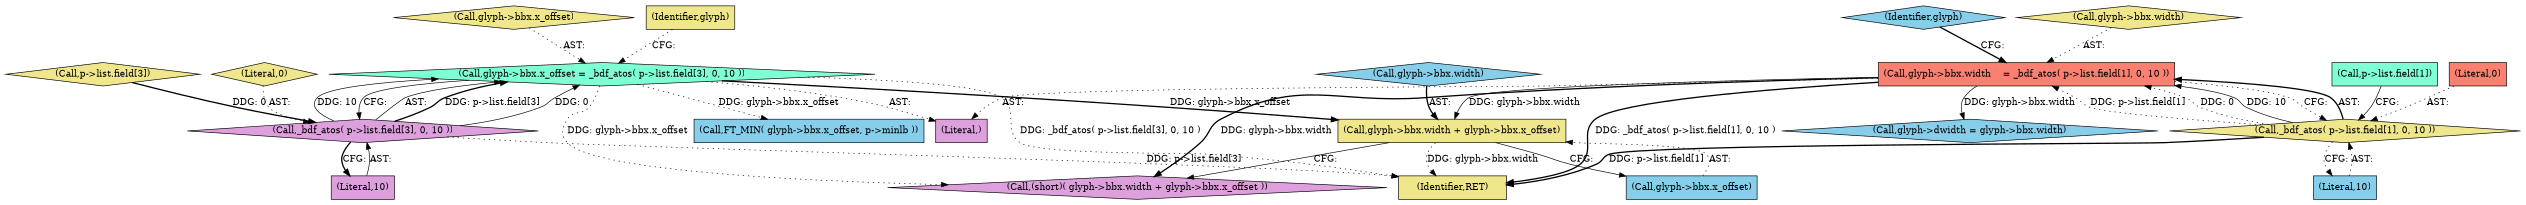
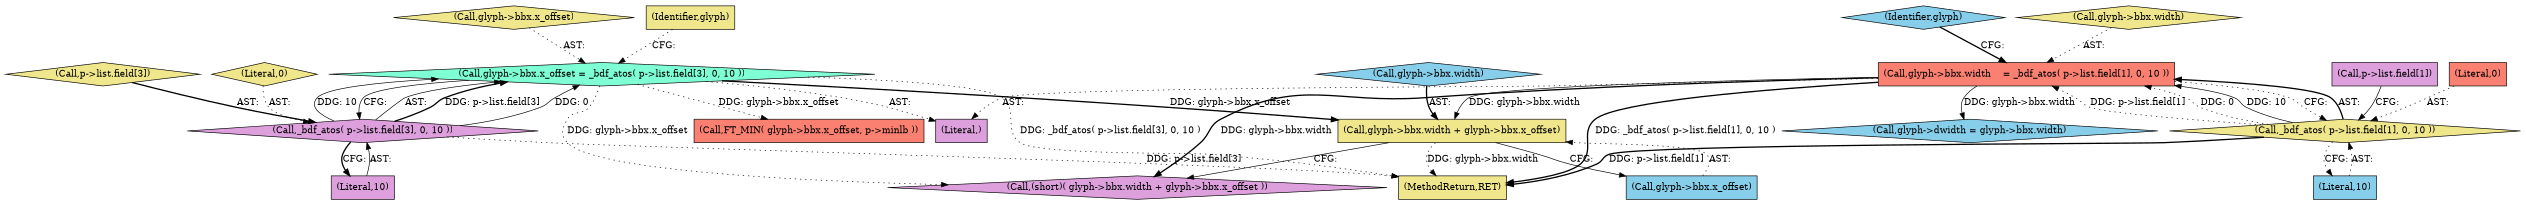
  digraph {
    node [fillcolor=khaki shape=box style=filled]
    edge [style=dotted]
    n1 [label="(Call,glyph->bbx.width + glyph->bbx.x_offset)"]
    n2 [fillcolor=plum label="(Call,(short)( glyph->bbx.width + glyph->bbx.x_offset ))" shape=diamond]
    n3 [fillcolor=skyblue label="(Call,glyph->bbx.x_offset)"]
-   n4 [label="(Identifier,RET)"]
+   n4 [label="(MethodReturn,RET)"]
    n5 [fillcolor=salmon label="(Call,glyph->bbx.width    = _bdf_atos( p->list.field[1], 0, 10 ))"]
    n6 [label="(Call,_bdf_atos( p->list.field[1], 0, 10 ))" shape=diamond]
    n7 [fillcolor=skyblue label="(Call,glyph->dwidth = glyph->bbx.width)" shape=diamond]
    n8 [fillcolor=plum label="(Literal,)"]
    n9 [fillcolor=skyblue label="(Literal,10)"]
    n10 [fillcolor=aquamarine label="(Call,glyph->bbx.x_offset = _bdf_atos( p->list.field[3], 0, 10 ))" shape=diamond]
    n11 [fillcolor=plum label="(Call,_bdf_atos( p->list.field[3], 0, 10 ))" shape=diamond]
-   n12 [fillcolor=skyblue label="(Call,FT_MIN( glyph->bbx.x_offset, p->minlb ))"]
+   n12 [fillcolor=salmon label="(Call,FT_MIN( glyph->bbx.x_offset, p->minlb ))"]
    n13 [fillcolor=plum label="(Literal,10)"]
-   n14 [fillcolor=aquamarine label="(Call,p->list.field[1])"]
+   n14 [fillcolor=plum label="(Call,p->list.field[1])"]
    n15 [fillcolor=skyblue label="(Identifier,glyph)" shape=diamond]
    n16 [label="(Literal,0)" shape=diamond]
    n17 [label="(Call,p->list.field[3])" shape=diamond]
    n18 [label="(Call,glyph->bbx.x_offset)" shape=diamond]
    n19 [fillcolor=skyblue label="(Call,glyph->bbx.width)" shape=diamond]
    n20 [label="(Identifier,glyph)"]
    n21 [label="(Call,glyph->bbx.width)" shape=diamond]
    n22 [fillcolor=salmon label="(Literal,0)"]
    n1 -> n2 [label="CFG: " style=solid]
    n1 -> n3 [label="CFG: " style=solid]
    n1 -> n4 [label="DDG: glyph->bbx.width"]
    n3 -> n1 [label="AST: "]
    n5 -> n1 [label="DDG: glyph->bbx.width" style=solid]
    n5 -> n2 [label="DDG: glyph->bbx.width" style=bold]
    n5 -> n4 [label="DDG: _bdf_atos( p->list.field[1], 0, 10 )" style=bold]
    n5 -> n6 [label="CFG: "]
    n5 -> n7 [label="DDG: glyph->bbx.width" style=solid]
    n5 -> n8 [label="AST: "]
    n6 -> n4 [label="DDG: p->list.field[1]" style=bold]
    n6 -> n5 [label="AST: " style=bold]
    n6 -> n5 [label="DDG: p->list.field[1]"]
    n6 -> n5 [label="DDG: 0"]
    n6 -> n5 [label="DDG: 10" style=solid]
    n6 -> n9 [label="CFG: "]
    n9 -> n6 [label="AST: "]
    n10 -> n1 [label="DDG: glyph->bbx.x_offset" style=bold]
    n10 -> n2 [label="DDG: glyph->bbx.x_offset"]
    n10 -> n4 [label="DDG: _bdf_atos( p->list.field[3], 0, 10 )"]
    n10 -> n8 [label="AST: "]
    n10 -> n11 [label="CFG: " style=solid]
    n10 -> n12 [label="DDG: glyph->bbx.x_offset"]
    n11 -> n4 [label="DDG: p->list.field[3]"]
    n11 -> n10 [label="AST: " style=solid]
    n11 -> n10 [label="DDG: p->list.field[3]" style=bold]
    n11 -> n10 [label="DDG: 0" style=solid]
    n11 -> n10 [label="DDG: 10" style=solid]
    n11 -> n13 [label="CFG: " style=bold]
    n13 -> n11 [label="AST: " style=solid]
    n14 -> n6 [label="CFG: " style=solid]
    n15 -> n5 [label="CFG: " style=bold]
    n16 -> n11 [label="AST: "]
-   n17 -> n11 [label="DDG: 0" style=bold]
+   n17 -> n11 [label="AST: " style=bold]
    n18 -> n10 [label="AST: "]
    n19 -> n1 [label="AST: " style=bold]
    n20 -> n10 [label="CFG: "]
    n21 -> n5 [label="AST: "]
    n22 -> n6 [label="AST: "]
  }
